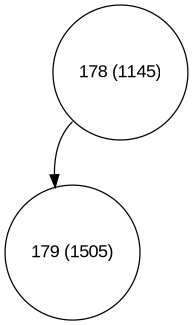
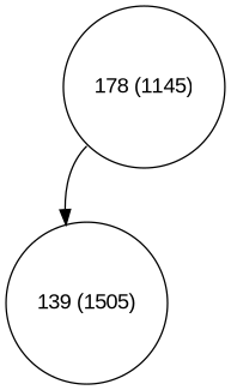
  digraph {
    node [fontname=Arial shape=circle]
    n1 [label="178 (1145)" width=0.5]
-   n2 [label="179 (1505)" width=0.5]
+   n2 [label="139 (1505)" width=0.5]
    n1 -> n2 [tailport=sw]
  }
